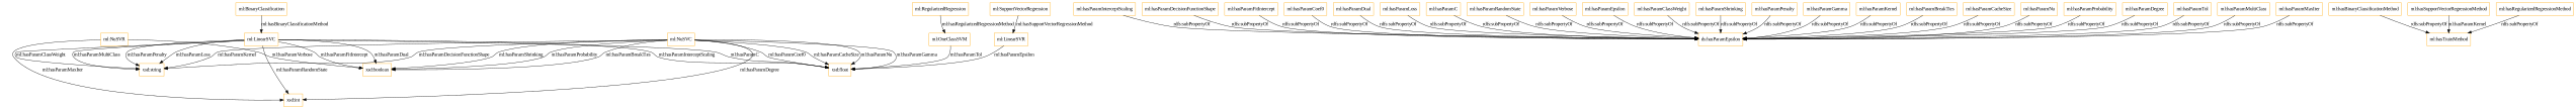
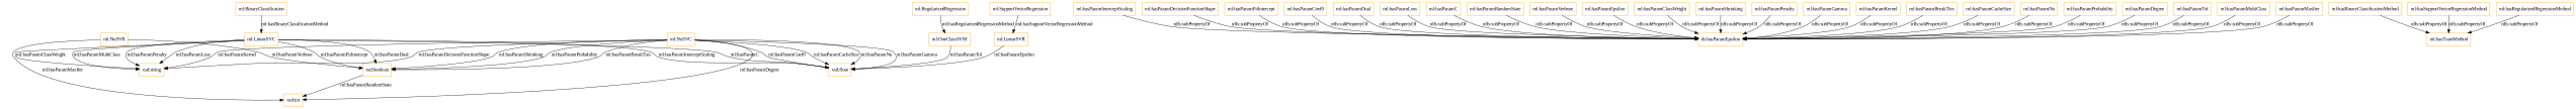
  digraph {
    fontname="Liberation Serif"
    rankdir=TB
    node [color=orange fontname="Liberation Serif" shape=rectangle]
    edge [fontname="Liberation Serif"]
    "ml:NuSVR"
    "xsd:boolean"
    "xsd:int"
    "ml:BinaryClassification"
    "ml:LinearSVC"
    "xsd:float"
    "xsd:string"
    "ml:SupportVectorRegression"
    "ml:LinearSVR"
    "ml:NuSVC"
    "ml:OneClassSVM"
    "ml:RegularizedRegression"
    n13 [label="ds:hasParamEpsilon"]
    "ml:hasParamInterceptScaling"
    "ml:hasParamDecisionFunctionShape"
    "ml:hasParamFitIntercept"
    "ml:hasParamCoef0"
    "ml:hasParamDual"
    "ml:hasParamLoss"
    "ml:hasParamC"
    "ml:hasParamRandomState"
    "ml:hasBinaryClassificationMethod"
    "ml:hasTrainMethod"
    "ml:hasParamVerbose"
    "ml:hasParamEpsilon"
    "ml:hasParamClassWeight"
    "ml:hasParamShrinking"
    "ml:hasParamPenalty"
    "ml:hasParamGamma"
    "ml:hasSupportVectorRegressionMethod"
    "ml:hasParamKernel"
    "ml:hasParamBreakTies"
    "ml:hasParamCacheSize"
    "ml:hasParamNu"
    "ml:hasParamProbability"
    "ml:hasParamDegree"
    "ml:hasParamTol"
    "ml:hasRegularizedRegressionMethod"
    "ml:hasParamMultiClass"
    "ml:hasParamMaxIter"
    "ml:NuSVR" -> "xsd:boolean" [label="ml:hasParamVerbose"]
    "ml:NuSVR" -> "xsd:int" [label="ml:hasParamMaxIter"]
    "ml:BinaryClassification" -> "ml:LinearSVC" [label="ml:hasBinaryClassificationMethod"]
    "ml:LinearSVC" -> "xsd:boolean" [label="ml:hasParamDual"]
    "ml:LinearSVC" -> "xsd:boolean" [label="ml:hasParamFitIntercept"]
-   "ml:LinearSVC" -> "xsd:int" [label="ml:hasParamRandomState"]
+   "xsd:boolean" -> "xsd:int" [label="ml:hasParamRandomState"]
    "ml:LinearSVC" -> "xsd:float" [label="ml:hasParamInterceptScaling"]
    "ml:LinearSVC" -> "xsd:float" [label="ml:hasParamC"]
    "ml:LinearSVC" -> "xsd:string" [label="ml:hasParamLoss"]
    "ml:LinearSVC" -> "xsd:string" [label="ml:hasParamClassWeight"]
    "ml:LinearSVC" -> "xsd:string" [label="ml:hasParamMultiClass"]
    "ml:LinearSVC" -> "xsd:string" [label="ml:hasParamPenalty"]
    "ml:SupportVectorRegression" -> "ml:LinearSVR" [label="ml:hasSupportVectorRegressionMethod"]
    "ml:LinearSVR" -> "xsd:float" [label="ml:hasParamEpsilon"]
    "ml:NuSVC" -> "xsd:boolean" [label="ml:hasParamShrinking"]
    "ml:NuSVC" -> "xsd:boolean" [label="ml:hasParamProbability"]
    "ml:NuSVC" -> "xsd:boolean" [label="ml:hasParamBreakTies"]
    "ml:NuSVC" -> "xsd:int" [label="ml:hasParamDegree"]
    "ml:NuSVC" -> "xsd:float" [label="ml:hasParamCoef0"]
    "ml:NuSVC" -> "xsd:float" [label="ml:hasParamCacheSize"]
    "ml:NuSVC" -> "xsd:float" [label="ml:hasParamNu"]
    "ml:NuSVC" -> "xsd:float" [label="ml:hasParamGamma"]
    "ml:NuSVC" -> "xsd:string" [label="ml:hasParamDecisionFunctionShape"]
    "ml:NuSVC" -> "xsd:string" [label="ml:hasParamKernel"]
    "ml:OneClassSVM" -> "xsd:float" [label="ml:hasParamTol"]
    "ml:RegularizedRegression" -> "ml:OneClassSVM" [label="ml:hasRegularizedRegressionMethod"]
    "ml:hasParamInterceptScaling" -> n13 [label="rdfs:subPropertyOf"]
    "ml:hasParamDecisionFunctionShape" -> n13 [label="rdfs:subPropertyOf"]
    "ml:hasParamFitIntercept" -> n13 [label="rdfs:subPropertyOf"]
    "ml:hasParamCoef0" -> n13 [label="rdfs:subPropertyOf"]
    "ml:hasParamDual" -> n13 [label="rdfs:subPropertyOf"]
    "ml:hasParamLoss" -> n13 [label="rdfs:subPropertyOf"]
    "ml:hasParamC" -> n13 [label="rdfs:subPropertyOf"]
    "ml:hasParamRandomState" -> n13 [label="rdfs:subPropertyOf"]
    "ml:hasBinaryClassificationMethod" -> "ml:hasTrainMethod" [label="rdfs:subPropertyOf"]
    "ml:hasParamVerbose" -> n13 [label="rdfs:subPropertyOf"]
    "ml:hasParamEpsilon" -> n13 [label="rdfs:subPropertyOf"]
    "ml:hasParamClassWeight" -> n13 [label="rdfs:subPropertyOf"]
    "ml:hasParamShrinking" -> n13 [label="rdfs:subPropertyOf"]
    "ml:hasParamPenalty" -> n13 [label="rdfs:subPropertyOf"]
    "ml:hasParamGamma" -> n13 [label="rdfs:subPropertyOf"]
-   "ml:hasSupportVectorRegressionMethod" -> "ml:hasTrainMethod" [label="ml:hasParamKernel"]
+   "ml:hasSupportVectorRegressionMethod" -> "ml:hasTrainMethod" [label="rdfs:subPropertyOf"]
    "ml:hasParamKernel" -> n13 [label="rdfs:subPropertyOf"]
    "ml:hasParamBreakTies" -> n13 [label="rdfs:subPropertyOf"]
    "ml:hasParamCacheSize" -> n13 [label="rdfs:subPropertyOf"]
    "ml:hasParamNu" -> n13 [label="rdfs:subPropertyOf"]
    "ml:hasParamProbability" -> n13 [label="rdfs:subPropertyOf"]
    "ml:hasParamDegree" -> n13 [label="rdfs:subPropertyOf"]
    "ml:hasParamTol" -> n13 [label="rdfs:subPropertyOf"]
    "ml:hasRegularizedRegressionMethod" -> "ml:hasTrainMethod" [label="rdfs:subPropertyOf"]
    "ml:hasParamMultiClass" -> n13 [label="rdfs:subPropertyOf"]
    "ml:hasParamMaxIter" -> n13 [label="rdfs:subPropertyOf"]
  }
